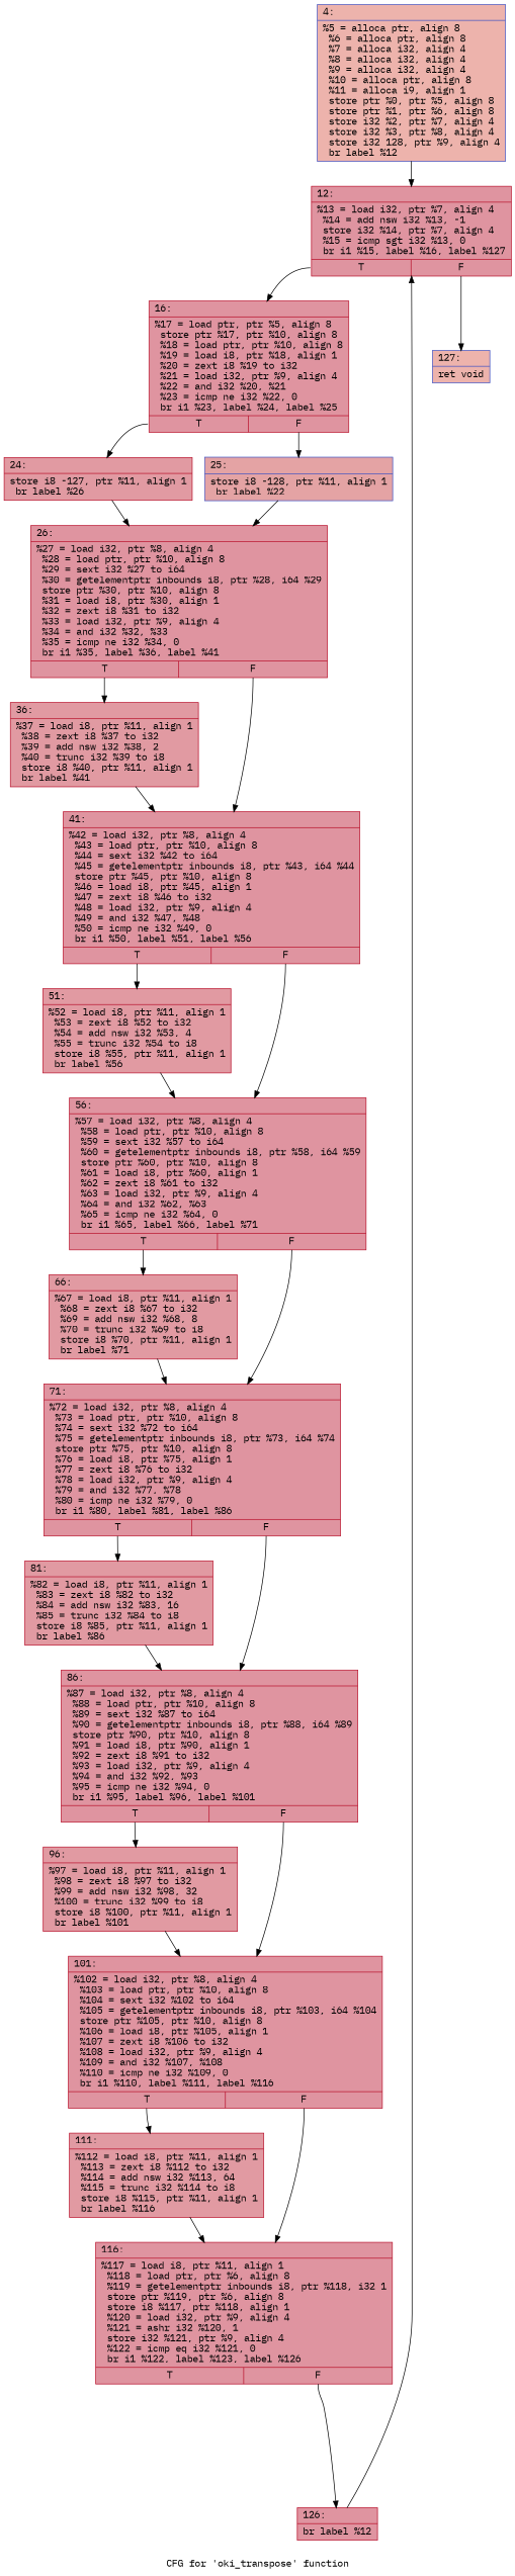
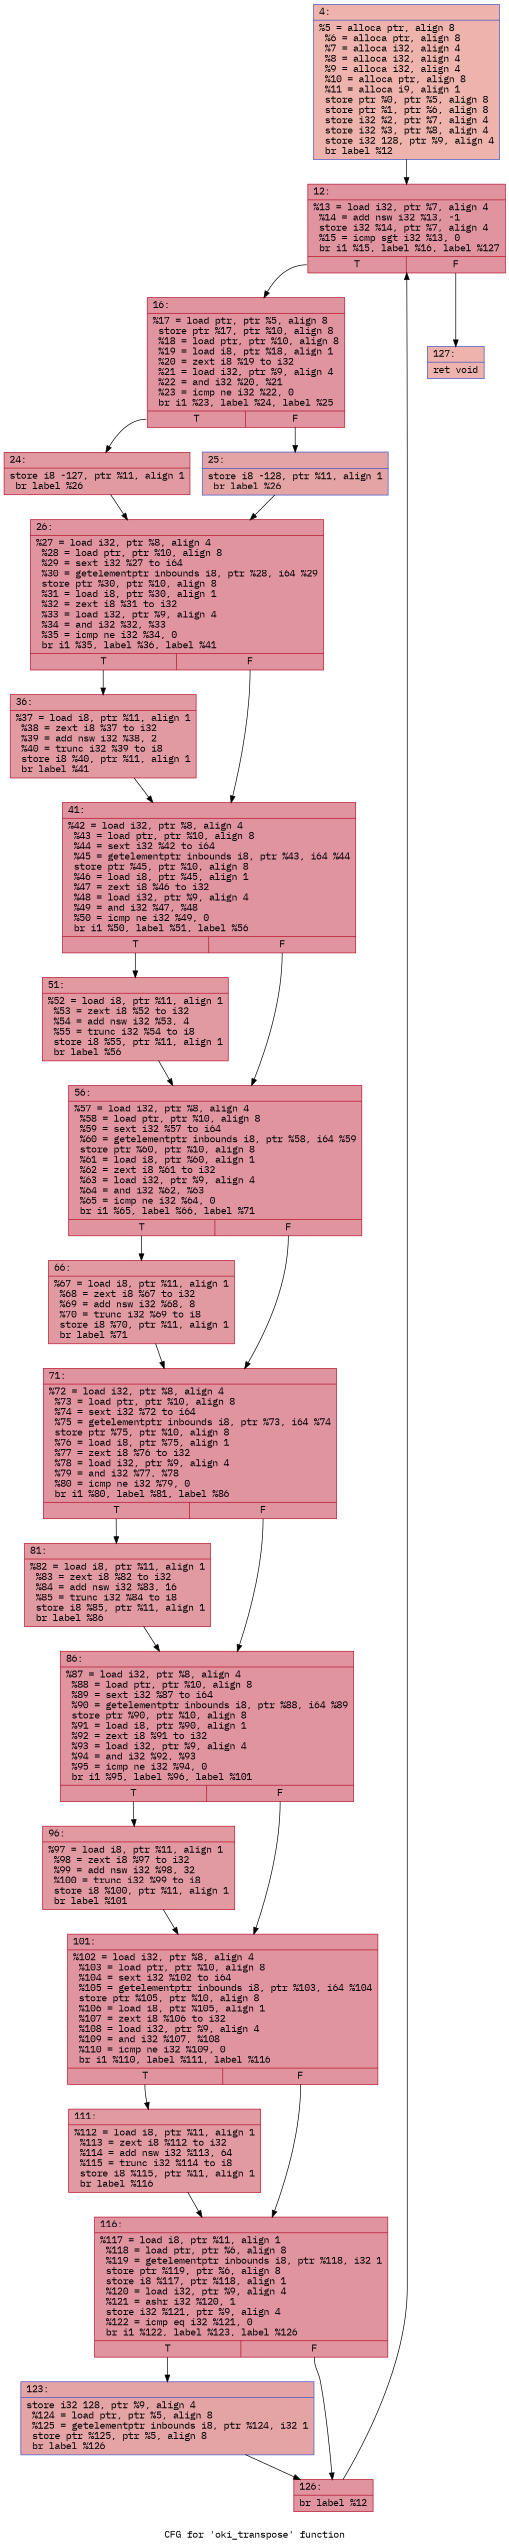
  digraph {
    fontname="IBM Plex Mono"
    label="CFG for 'oki_transpose' function"
    node [color="#b70d28ff" fillcolor="#b70d2870" fontname="IBM Plex Mono" shape=record style=filled]
    edge [fontname="IBM Plex Mono"]
    n1 [color="#3d50c3ff" fillcolor="#d6524470" label="{4:\l|  %5 = alloca ptr, align 8\l  %6 = alloca ptr, align 8\l  %7 = alloca i32, align 4\l  %8 = alloca i32, align 4\l  %9 = alloca i32, align 4\l  %10 = alloca ptr, align 8\l  %11 = alloca i9, align 1\l  store ptr %0, ptr %5, align 8\l  store ptr %1, ptr %6, align 8\l  store i32 %2, ptr %7, align 4\l  store i32 %3, ptr %8, align 4\l  store i32 128, ptr %9, align 4\l  br label %12\l}"]
    n2 [label="{12:\l|  %13 = load i32, ptr %7, align 4\l  %14 = add nsw i32 %13, -1\l  store i32 %14, ptr %7, align 4\l  %15 = icmp sgt i32 %13, 0\l  br i1 %15, label %16, label %127\l|{<s0>T|<s1>F}}"]
    n3 [label="{16:\l|  %17 = load ptr, ptr %5, align 8\l  store ptr %17, ptr %10, align 8\l  %18 = load ptr, ptr %10, align 8\l  %19 = load i8, ptr %18, align 1\l  %20 = zext i8 %19 to i32\l  %21 = load i32, ptr %9, align 4\l  %22 = and i32 %20, %21\l  %23 = icmp ne i32 %22, 0\l  br i1 %23, label %24, label %25\l|{<s0>T|<s1>F}}"]
    n4 [color="#3d50c3ff" fillcolor="#d6524470" label="{127:\l|  ret void\l}"]
    n5 [fillcolor="#bb1b2c70" label="{24:\l|  store i8 -127, ptr %11, align 1\l  br label %26\l}"]
-   n6 [color="#3d50c3ff" fillcolor="#c32e3170" label="{25:\l|  store i8 -128, ptr %11, align 1\l  br label %22\l}"]
+   n6 [color="#3d50c3ff" fillcolor="#c32e3170" label="{25:\l|  store i8 -128, ptr %11, align 1\l  br label %26\l}"]
    n7 [label="{26:\l|  %27 = load i32, ptr %8, align 4\l  %28 = load ptr, ptr %10, align 8\l  %29 = sext i32 %27 to i64\l  %30 = getelementptr inbounds i8, ptr %28, i64 %29\l  store ptr %30, ptr %10, align 8\l  %31 = load i8, ptr %30, align 1\l  %32 = zext i8 %31 to i32\l  %33 = load i32, ptr %9, align 4\l  %34 = and i32 %32, %33\l  %35 = icmp ne i32 %34, 0\l  br i1 %35, label %36, label %41\l|{<s0>T|<s1>F}}"]
    n8 [fillcolor="#bb1b2c70" label="{36:\l|  %37 = load i8, ptr %11, align 1\l  %38 = zext i8 %37 to i32\l  %39 = add nsw i32 %38, 2\l  %40 = trunc i32 %39 to i8\l  store i8 %40, ptr %11, align 1\l  br label %41\l}"]
    n9 [label="{41:\l|  %42 = load i32, ptr %8, align 4\l  %43 = load ptr, ptr %10, align 8\l  %44 = sext i32 %42 to i64\l  %45 = getelementptr inbounds i8, ptr %43, i64 %44\l  store ptr %45, ptr %10, align 8\l  %46 = load i8, ptr %45, align 1\l  %47 = zext i8 %46 to i32\l  %48 = load i32, ptr %9, align 4\l  %49 = and i32 %47, %48\l  %50 = icmp ne i32 %49, 0\l  br i1 %50, label %51, label %56\l|{<s0>T|<s1>F}}"]
    n10 [fillcolor="#bb1b2c70" label="{51:\l|  %52 = load i8, ptr %11, align 1\l  %53 = zext i8 %52 to i32\l  %54 = add nsw i32 %53, 4\l  %55 = trunc i32 %54 to i8\l  store i8 %55, ptr %11, align 1\l  br label %56\l}"]
    n11 [label="{56:\l|  %57 = load i32, ptr %8, align 4\l  %58 = load ptr, ptr %10, align 8\l  %59 = sext i32 %57 to i64\l  %60 = getelementptr inbounds i8, ptr %58, i64 %59\l  store ptr %60, ptr %10, align 8\l  %61 = load i8, ptr %60, align 1\l  %62 = zext i8 %61 to i32\l  %63 = load i32, ptr %9, align 4\l  %64 = and i32 %62, %63\l  %65 = icmp ne i32 %64, 0\l  br i1 %65, label %66, label %71\l|{<s0>T|<s1>F}}"]
    n12 [fillcolor="#bb1b2c70" label="{66:\l|  %67 = load i8, ptr %11, align 1\l  %68 = zext i8 %67 to i32\l  %69 = add nsw i32 %68, 8\l  %70 = trunc i32 %69 to i8\l  store i8 %70, ptr %11, align 1\l  br label %71\l}"]
    n13 [label="{71:\l|  %72 = load i32, ptr %8, align 4\l  %73 = load ptr, ptr %10, align 8\l  %74 = sext i32 %72 to i64\l  %75 = getelementptr inbounds i8, ptr %73, i64 %74\l  store ptr %75, ptr %10, align 8\l  %76 = load i8, ptr %75, align 1\l  %77 = zext i8 %76 to i32\l  %78 = load i32, ptr %9, align 4\l  %79 = and i32 %77, %78\l  %80 = icmp ne i32 %79, 0\l  br i1 %80, label %81, label %86\l|{<s0>T|<s1>F}}"]
    n14 [fillcolor="#bb1b2c70" label="{81:\l|  %82 = load i8, ptr %11, align 1\l  %83 = zext i8 %82 to i32\l  %84 = add nsw i32 %83, 16\l  %85 = trunc i32 %84 to i8\l  store i8 %85, ptr %11, align 1\l  br label %86\l}"]
    n15 [label="{86:\l|  %87 = load i32, ptr %8, align 4\l  %88 = load ptr, ptr %10, align 8\l  %89 = sext i32 %87 to i64\l  %90 = getelementptr inbounds i8, ptr %88, i64 %89\l  store ptr %90, ptr %10, align 8\l  %91 = load i8, ptr %90, align 1\l  %92 = zext i8 %91 to i32\l  %93 = load i32, ptr %9, align 4\l  %94 = and i32 %92, %93\l  %95 = icmp ne i32 %94, 0\l  br i1 %95, label %96, label %101\l|{<s0>T|<s1>F}}"]
    n16 [fillcolor="#bb1b2c70" label="{96:\l|  %97 = load i8, ptr %11, align 1\l  %98 = zext i8 %97 to i32\l  %99 = add nsw i32 %98, 32\l  %100 = trunc i32 %99 to i8\l  store i8 %100, ptr %11, align 1\l  br label %101\l}"]
    n17 [label="{101:\l|  %102 = load i32, ptr %8, align 4\l  %103 = load ptr, ptr %10, align 8\l  %104 = sext i32 %102 to i64\l  %105 = getelementptr inbounds i8, ptr %103, i64 %104\l  store ptr %105, ptr %10, align 8\l  %106 = load i8, ptr %105, align 1\l  %107 = zext i8 %106 to i32\l  %108 = load i32, ptr %9, align 4\l  %109 = and i32 %107, %108\l  %110 = icmp ne i32 %109, 0\l  br i1 %110, label %111, label %116\l|{<s0>T|<s1>F}}"]
    n18 [fillcolor="#bb1b2c70" label="{111:\l|  %112 = load i8, ptr %11, align 1\l  %113 = zext i8 %112 to i32\l  %114 = add nsw i32 %113, 64\l  %115 = trunc i32 %114 to i8\l  store i8 %115, ptr %11, align 1\l  br label %116\l}"]
    n19 [label="{116:\l|  %117 = load i8, ptr %11, align 1\l  %118 = load ptr, ptr %6, align 8\l  %119 = getelementptr inbounds i8, ptr %118, i32 1\l  store ptr %119, ptr %6, align 8\l  store i8 %117, ptr %118, align 1\l  %120 = load i32, ptr %9, align 4\l  %121 = ashr i32 %120, 1\l  store i32 %121, ptr %9, align 4\l  %122 = icmp eq i32 %121, 0\l  br i1 %122, label %123, label %126\l|{<s0>T|<s1>F}}"]
+   n20 [color="#3d50c3ff" fillcolor="#c32e3170" label="{123:\l|  store i32 128, ptr %9, align 4\l  %124 = load ptr, ptr %5, align 8\l  %125 = getelementptr inbounds i8, ptr %124, i32 1\l  store ptr %125, ptr %5, align 8\l  br label %126\l}"]
    n21 [label="{126:\l|  br label %12\l}"]
    n1 -> n2
    n2 -> n3 [tailport=s0]
    n2 -> n4 [tailport=s1]
    n3 -> n5 [tailport=s0]
    n3 -> n6 [tailport=s1]
    n5 -> n7
    n6 -> n7
    n7 -> n8 [tailport=s0]
    n7 -> n9 [tailport=s1]
    n8 -> n9
    n9 -> n10 [tailport=s0]
    n9 -> n11 [tailport=s1]
    n10 -> n11
    n11 -> n12 [tailport=s0]
    n11 -> n13 [tailport=s1]
    n12 -> n13
    n13 -> n14 [tailport=s0]
    n13 -> n15 [tailport=s1]
    n14 -> n15
    n15 -> n16 [tailport=s0]
    n15 -> n17 [tailport=s1]
    n16 -> n17
    n17 -> n18 [tailport=s0]
    n17 -> n19 [tailport=s1]
    n18 -> n19
+   n19 -> n20 [tailport=s0]
    n19 -> n21 [tailport=s1]
+   n20 -> n21
    n21 -> n2
  }
